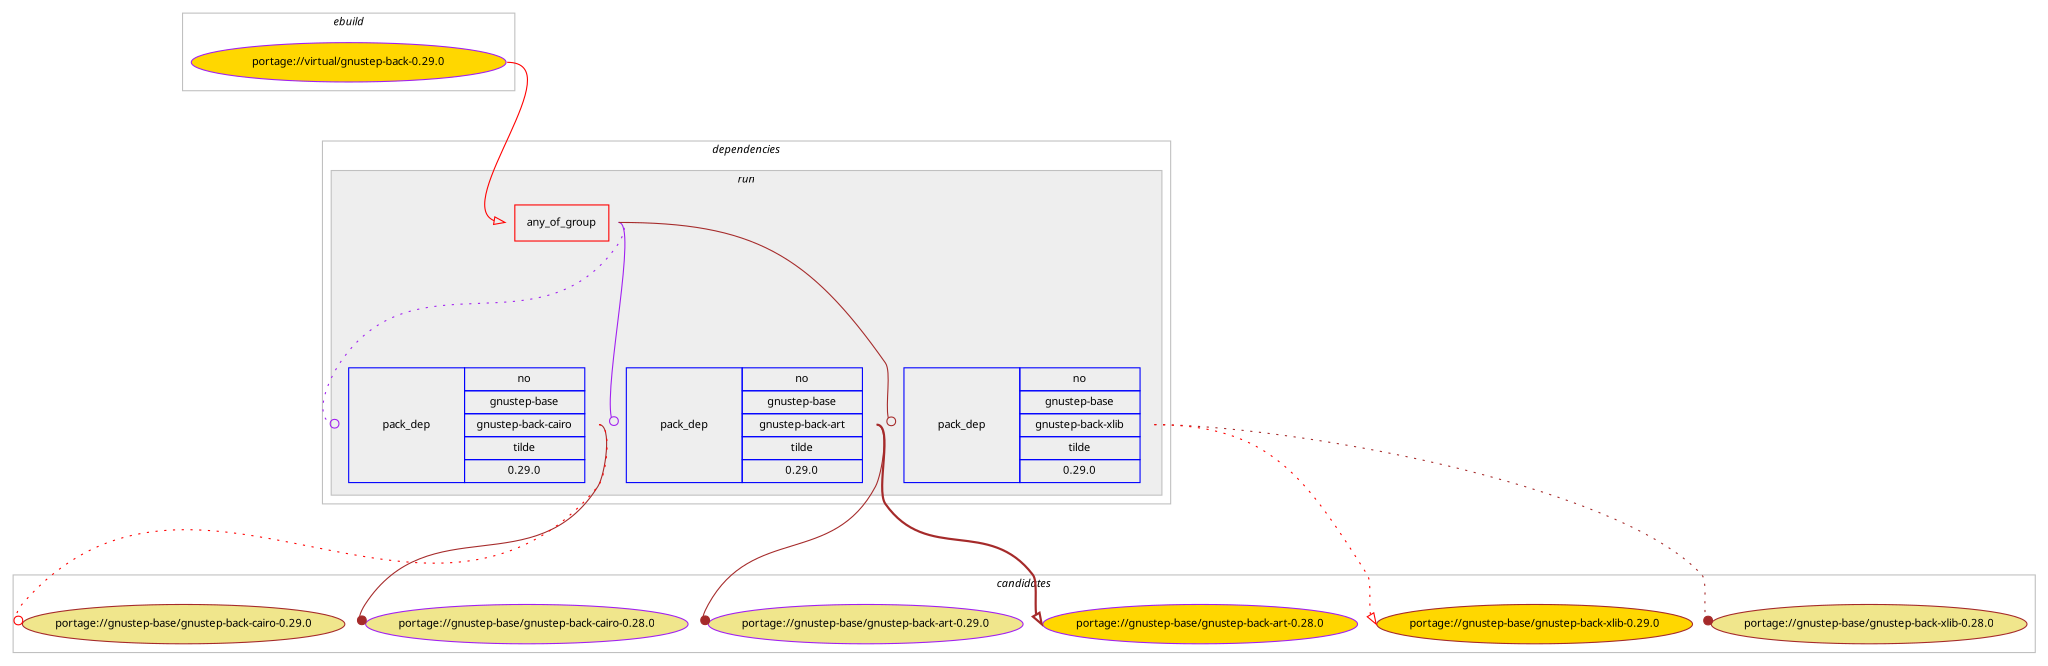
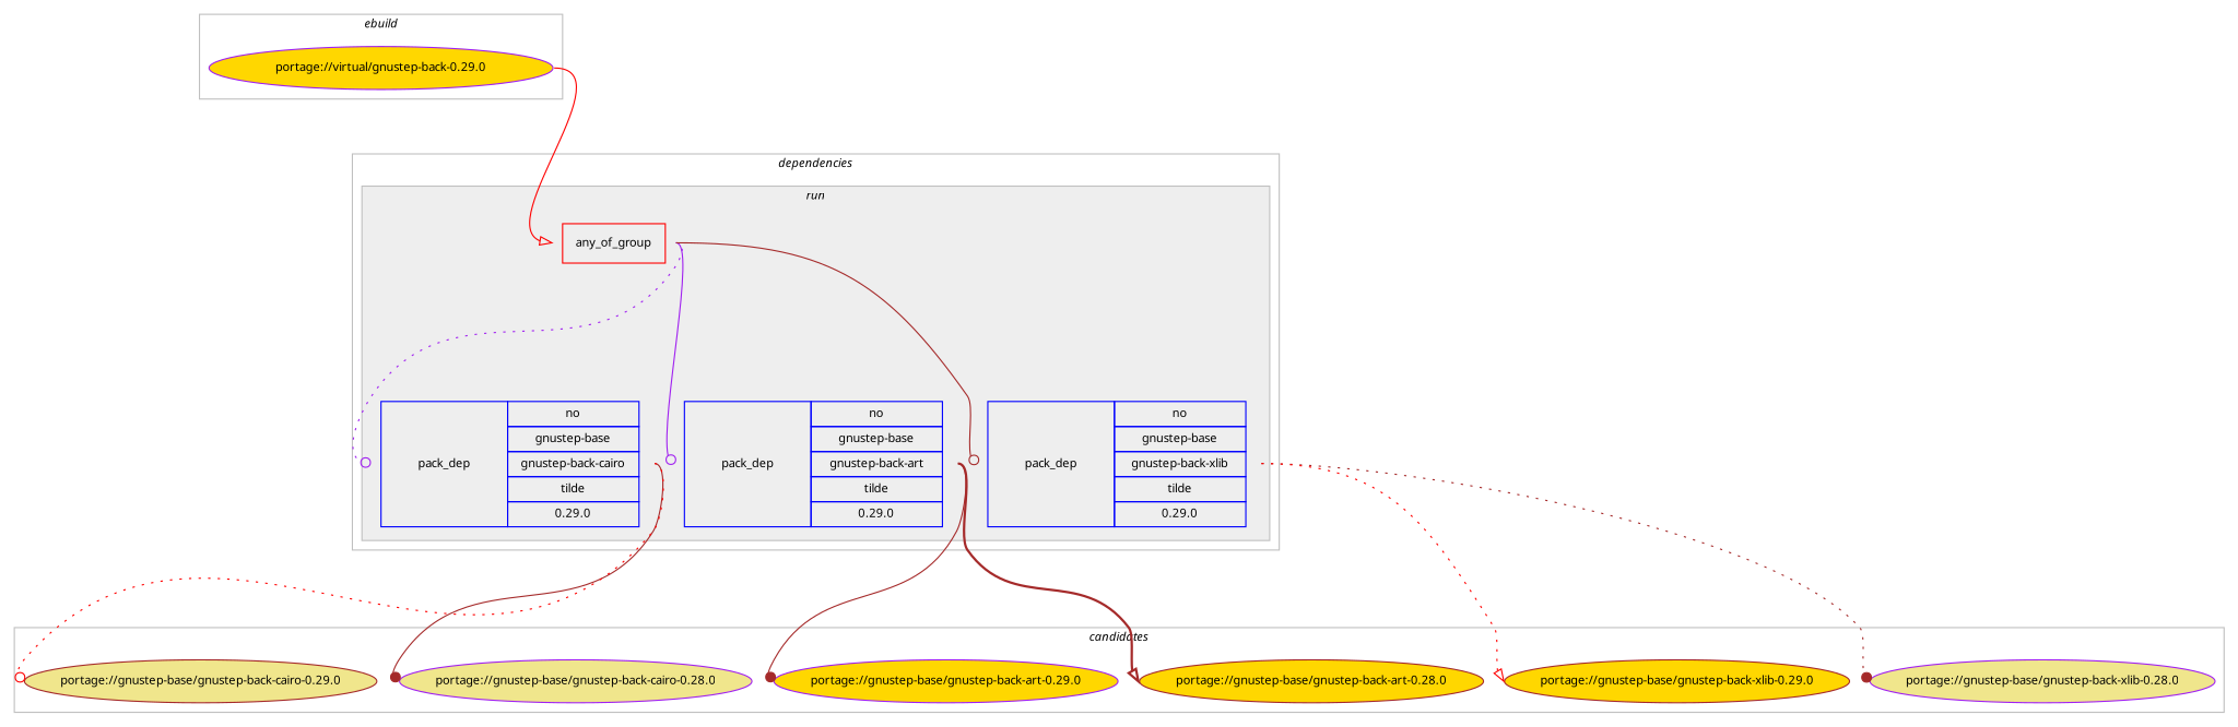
  digraph {
    compound=true
    concentrate=true
    fontname="Noto Sans"
    fontsize=10
    newrank=true
    rankdir=TB
    ranksep=1.5
    node [color=purple fontname="Noto Sans" fontsize=10 style=filled]
    edge [arrowhead=odot color=brown fontname="Noto Sans" headport=w style=solid tailport=e weight=100]
    n1 [fillcolor=gold label="portage://virtual/gnustep-back-0.29.0" width=4]
    n2 [color=blue label=<<TABLE BORDER="0" CELLBORDER="1" CELLSPACING="0" CELLPADDING="4" WIDTH="220"><TR><TD ROWSPAN="6" CELLPADDING="30">pack_dep</TD></TR><TR><TD WIDTH="110">no</TD></TR><TR><TD>gnustep-base</TD></TR><TR><TD>gnustep-back-cairo</TD></TR><TR><TD>tilde</TD></TR><TR><TD>0.29.0</TD></TR></TABLE>> shape=none style=""]
    n3 [color=blue label=<<TABLE BORDER="0" CELLBORDER="1" CELLSPACING="0" CELLPADDING="4" WIDTH="220"><TR><TD ROWSPAN="6" CELLPADDING="30">pack_dep</TD></TR><TR><TD WIDTH="110">no</TD></TR><TR><TD>gnustep-base</TD></TR><TR><TD>gnustep-back-art</TD></TR><TR><TD>tilde</TD></TR><TR><TD>0.29.0</TD></TR></TABLE>> shape=none style=""]
    n4 [color=blue label=<<TABLE BORDER="0" CELLBORDER="1" CELLSPACING="0" CELLPADDING="4" WIDTH="220"><TR><TD ROWSPAN="6" CELLPADDING="30">pack_dep</TD></TR><TR><TD WIDTH="110">no</TD></TR><TR><TD>gnustep-base</TD></TR><TR><TD>gnustep-back-xlib</TD></TR><TR><TD>tilde</TD></TR><TR><TD>0.29.0</TD></TR></TABLE>> shape=none style=""]
    n5 [color=red label=<<TABLE BORDER="0" CELLBORDER="1" CELLSPACING="0" CELLPADDING="4"><TR><TD CELLPADDING="10">any_of_group</TD></TR></TABLE>> shape=none style=""]
    n6 [fillcolor=khaki label="portage://gnustep-base/gnustep-back-cairo-0.28.0" width=4]
    n7 [color=brown fillcolor=khaki label="portage://gnustep-base/gnustep-back-cairo-0.29.0" width=4]
-   n8 [fillcolor=gold label="portage://gnustep-base/gnustep-back-art-0.28.0" width=4]
-   n9 [fillcolor=khaki label="portage://gnustep-base/gnustep-back-art-0.29.0" width=4]
-   n10 [color=brown fillcolor=khaki label="portage://gnustep-base/gnustep-back-xlib-0.28.0" width=4]
+   n8 [color=brown fillcolor=gold label="portage://gnustep-base/gnustep-back-art-0.28.0" width=4]
+   n9 [fillcolor=gold label="portage://gnustep-base/gnustep-back-art-0.29.0" width=4]
+   n10 [fillcolor=khaki label="portage://gnustep-base/gnustep-back-xlib-0.28.0" width=4]
    n11 [color=brown fillcolor=gold label="portage://gnustep-base/gnustep-back-xlib-0.29.0" width=4]
    subgraph cluster_1 {
      color=gray
      label=<<i>ebuild</i>>
      rank=same
      n1
    }
    subgraph cluster_2 {
      color=gray
      label=<<i>dependencies</i>>
      subgraph cluster_3 {
        color=gray
        fillcolor="#eeeeee"
        label=<<i>compile</i>>
        style=filled
      }
      subgraph cluster_4 {
        color=gray
        fillcolor="#eeeeee"
        label=<<i>compile and run</i>>
        style=filled
      }
      subgraph cluster_5 {
        color=gray
        fillcolor="#eeeeee"
        label=<<i>run</i>>
        style=filled
        subgraph sub_6 {
          color=gray
          fillcolor="#eeeeee"
          label=<<i>run</i>>
          style=filled
          n5
          subgraph sub_7 {
            color=gray
            fillcolor="#eeeeee"
            label=<<i>run</i>>
            style=filled
            n2
          }
          subgraph sub_8 {
            color=gray
            fillcolor="#eeeeee"
            label=<<i>run</i>>
            style=filled
            n3
          }
          subgraph sub_9 {
            color=gray
            fillcolor="#eeeeee"
            label=<<i>run</i>>
            style=filled
            n4
          }
        }
      }
    }
    subgraph cluster_10 {
      color=gray
      label=<<i>candidates</i>>
      rank=same
      subgraph sub_11 {
        color=black
        label=<<i>candidates</i>>
        nodesep=1
        rank=same
        n6
        n7
      }
      subgraph sub_12 {
        color=black
        label=<<i>candidates</i>>
        nodesep=1
        rank=same
        n8
        n9
      }
      subgraph sub_13 {
        color=black
        label=<<i>candidates</i>>
        nodesep=1
        rank=same
        n10
        n11
      }
    }
    n1 -> n5 [arrowhead=onormal color=red weight=20]
    n2 -> n6 [arrowhead=dot]
    n2 -> n7 [color=red style=dotted]
    n3 -> n8 [arrowhead=onormal style=bold]
    n3 -> n9 [arrowhead=dot]
    n4 -> n10 [arrowhead=dot style=dotted]
    n4 -> n11 [arrowhead=onormal color=red style=dotted]
    n5 -> n2 [color=purple style=dotted weight=20]
    n5 -> n3 [color=purple weight=20]
    n5 -> n4 [weight=20]
  }
